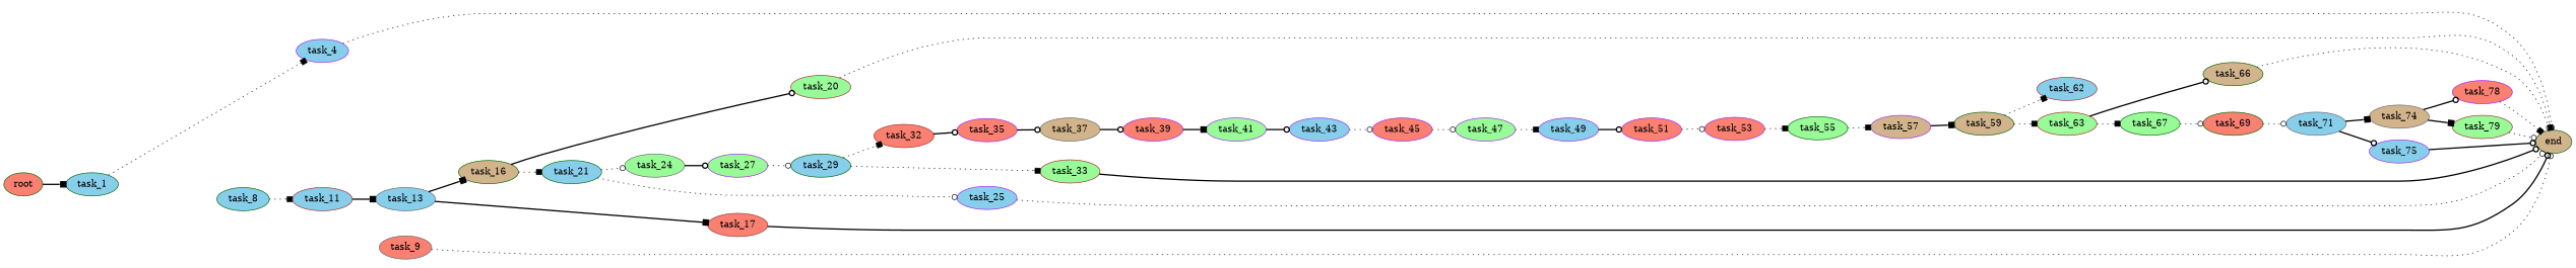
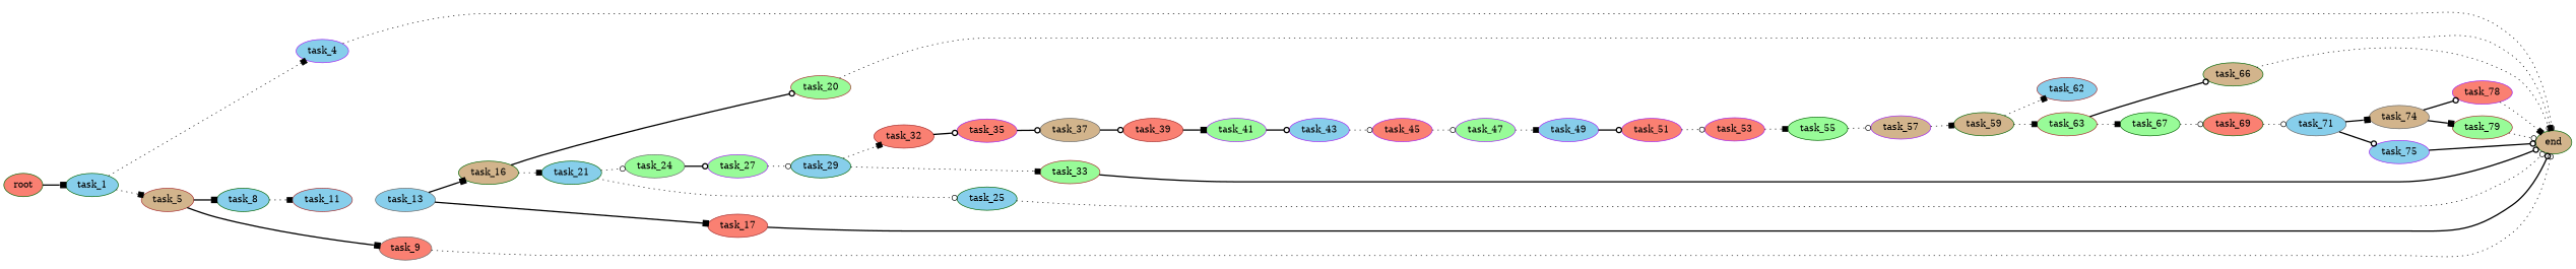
  digraph {
    rankdir=LR
    node [color=darkgreen fillcolor=skyblue style=filled]
    edge [arrowhead=odot style=dotted]
    root [fillcolor=salmon]
    task_1
    task_4 [color=purple]
+   task_5 [color=brown fillcolor=tan]
    end [fillcolor=tan]
    task_8
    task_9 [color=gray40 fillcolor=salmon]
    task_11 [color=brown]
    task_13 [color=gray40]
    task_16 [fillcolor=tan]
    task_17 [color=brown fillcolor=salmon]
    task_20 [color=brown fillcolor=palegreen]
    task_21
    task_24 [color=gray40 fillcolor=palegreen]
-   task_25 [color=purple]
+   task_25
    task_27 [color=purple fillcolor=palegreen]
    task_29
    task_32 [color=brown fillcolor=salmon]
    task_33 [color=brown fillcolor=palegreen]
    task_35 [color=purple fillcolor=salmon]
    task_37 [color=gray40 fillcolor=tan]
-   task_39 [color=purple fillcolor=salmon]
+   task_39 [color=brown fillcolor=salmon]
    task_41 [color=purple fillcolor=palegreen]
    task_43 [color=purple]
    task_45 [color=purple fillcolor=salmon]
    task_47 [color=purple fillcolor=palegreen]
    task_49 [color=purple]
    task_51 [color=purple fillcolor=salmon]
    task_53 [color=purple fillcolor=salmon]
    task_55 [fillcolor=palegreen]
    task_57 [color=purple fillcolor=tan]
    task_59 [fillcolor=tan]
    task_62 [color=brown]
    task_63 [color=brown fillcolor=palegreen]
    task_66 [fillcolor=tan]
    task_67 [fillcolor=palegreen]
    task_69 [fillcolor=salmon]
    task_71 [color=gray40]
    task_74 [color=gray40 fillcolor=tan]
    task_75 [color=purple]
    task_78 [color=purple fillcolor=salmon]
    task_79 [color=brown fillcolor=palegreen]
    root -> task_1 [arrowhead=box style=bold]
    task_1 -> task_4 [arrowhead=box]
+   task_1 -> task_5 [arrowhead=box]
    task_4 -> end
+   task_5 -> task_8 [arrowhead=box style=bold]
+   task_5 -> task_9 [arrowhead=box style=bold]
    task_8 -> task_11 [arrowhead=box]
    task_9 -> end
-   task_11 -> task_13 [arrowhead=box style=bold]
    task_13 -> task_16 [arrowhead=box style=bold]
    task_13 -> task_17 [arrowhead=box style=bold]
    task_16 -> task_20 [style=bold]
    task_16 -> task_21 [arrowhead=box]
    task_17 -> end [style=bold]
    task_20 -> end [arrowhead=box]
    task_21 -> task_24
    task_21 -> task_25
    task_24 -> task_27 [style=bold]
    task_25 -> end
    task_27 -> task_29
    task_29 -> task_32 [arrowhead=box]
    task_29 -> task_33 [arrowhead=box]
    task_32 -> task_35 [style=bold]
    task_33 -> end [style=bold]
    task_35 -> task_37 [style=bold]
    task_37 -> task_39 [style=bold]
    task_39 -> task_41 [arrowhead=box style=bold]
    task_41 -> task_43 [style=bold]
    task_43 -> task_45
    task_45 -> task_47
    task_47 -> task_49 [arrowhead=box]
    task_49 -> task_51 [style=bold]
    task_51 -> task_53
    task_53 -> task_55 [arrowhead=box]
-   task_55 -> task_57 [arrowhead=box]
-   task_57 -> task_59 [arrowhead=box style=bold]
+   task_55 -> task_57
+   task_57 -> task_59 [arrowhead=box]
    task_59 -> task_62 [arrowhead=box]
    task_59 -> task_63 [arrowhead=box]
    task_63 -> task_66 [style=bold]
    task_63 -> task_67 [arrowhead=box]
    task_66 -> end
    task_67 -> task_69
    task_69 -> task_71
    task_71 -> task_74 [arrowhead=box style=bold]
    task_71 -> task_75 [style=bold]
    task_74 -> task_78 [style=bold]
    task_74 -> task_79 [arrowhead=box style=bold]
    task_75 -> end [style=bold]
    task_78 -> end [arrowhead=box]
    task_79 -> end
  }
